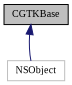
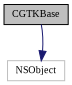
  digraph {
    fontname="Liberation Serif"
    node [fontname="Liberation Serif" fontsize=10 shape=record style=filled]
    n1 [color=black fillcolor=grey75 fontcolor=black height=0.2 label=CGTKBase width=0.4]
    n2 [color=grey75 fillcolor=white height=0.2 label=NSObject width=0.4]
-   n1 -> n2 [color=midnightblue dir=back fontname="Liberation Serif" fontsize=10 labelfontname=Helvetica labelfontsize=10 style=solid]
+   n2 -> n1 [color=midnightblue dir=back fontname="Liberation Serif" fontsize=10 labelfontname=Helvetica labelfontsize=10 style=solid]
  }
